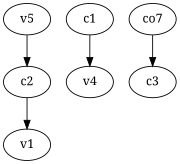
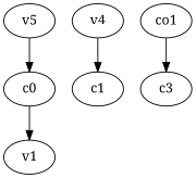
  strict digraph {
    fontname="Noto Serif"
    node [fontname="Noto Serif"]
    edge [fontname="Noto Serif" weight=1]
-   c2
+   c2 [label=c0]
    v1
    n3 [label=v5]
    v4
    c1
-   co1 [label=co7]
+   co1
    c3
    c2 -> v1
    n3 -> c2
-   c1 -> v4
+   v4 -> c1
    co1 -> c3
  }
